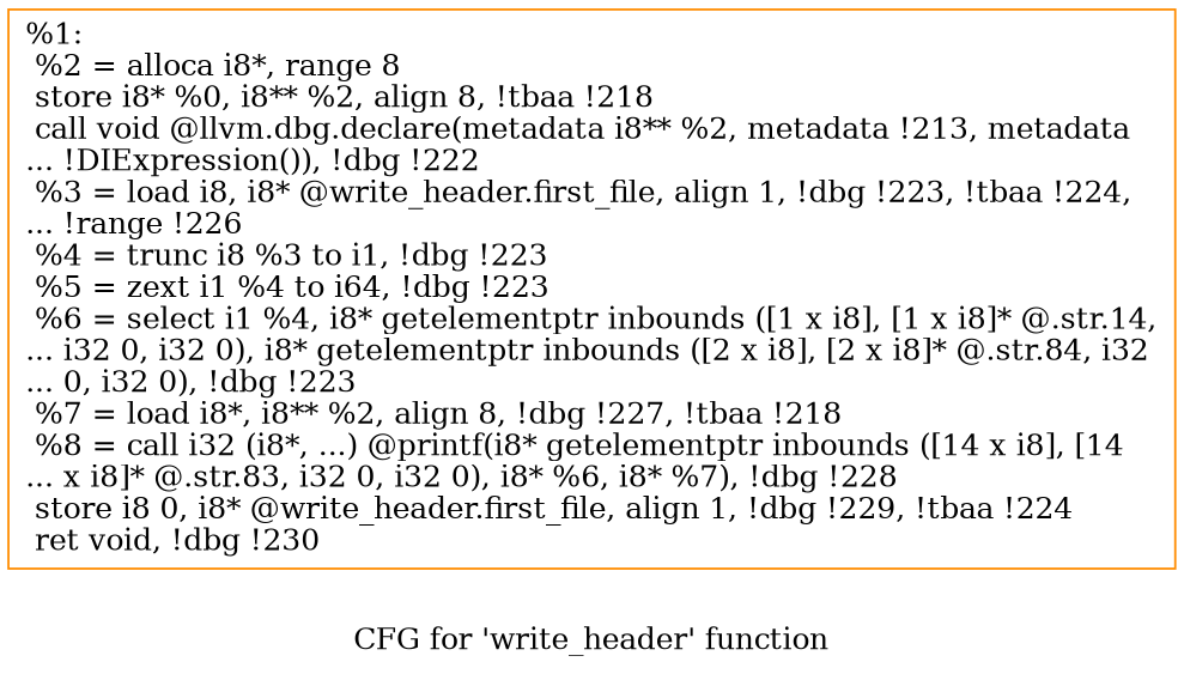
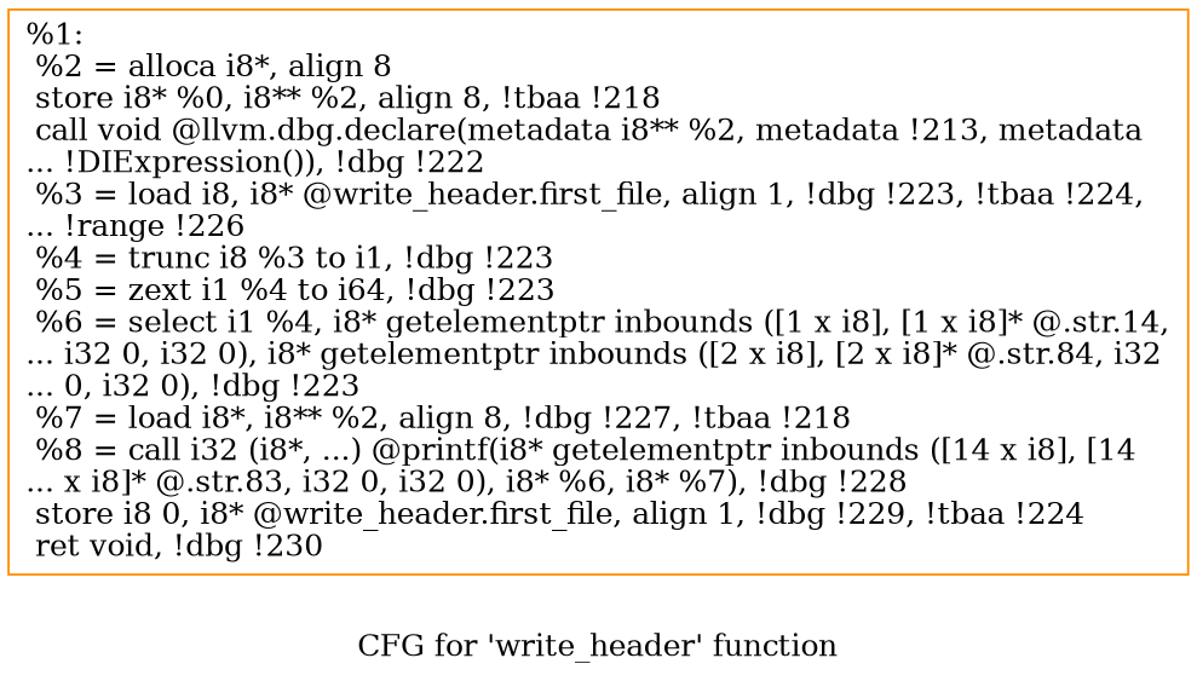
  digraph {
    label="CFG for 'write_header' function"
-   n1 [label="{%1:\l  %2 = alloca i8*, range 8\l  store i8* %0, i8** %2, align 8, !tbaa !218\l  call void @llvm.dbg.declare(metadata i8** %2, metadata !213, metadata\l... !DIExpression()), !dbg !222\l  %3 = load i8, i8* @write_header.first_file, align 1, !dbg !223, !tbaa !224,\l... !range !226\l  %4 = trunc i8 %3 to i1, !dbg !223\l  %5 = zext i1 %4 to i64, !dbg !223\l  %6 = select i1 %4, i8* getelementptr inbounds ([1 x i8], [1 x i8]* @.str.14,\l... i32 0, i32 0), i8* getelementptr inbounds ([2 x i8], [2 x i8]* @.str.84, i32\l... 0, i32 0), !dbg !223\l  %7 = load i8*, i8** %2, align 8, !dbg !227, !tbaa !218\l  %8 = call i32 (i8*, ...) @printf(i8* getelementptr inbounds ([14 x i8], [14\l... x i8]* @.str.83, i32 0, i32 0), i8* %6, i8* %7), !dbg !228\l  store i8 0, i8* @write_header.first_file, align 1, !dbg !229, !tbaa !224\l  ret void, !dbg !230\l}" shape=record color=darkorange]
+   n1 [label="{%1:\l  %2 = alloca i8*, align 8\l  store i8* %0, i8** %2, align 8, !tbaa !218\l  call void @llvm.dbg.declare(metadata i8** %2, metadata !213, metadata\l... !DIExpression()), !dbg !222\l  %3 = load i8, i8* @write_header.first_file, align 1, !dbg !223, !tbaa !224,\l... !range !226\l  %4 = trunc i8 %3 to i1, !dbg !223\l  %5 = zext i1 %4 to i64, !dbg !223\l  %6 = select i1 %4, i8* getelementptr inbounds ([1 x i8], [1 x i8]* @.str.14,\l... i32 0, i32 0), i8* getelementptr inbounds ([2 x i8], [2 x i8]* @.str.84, i32\l... 0, i32 0), !dbg !223\l  %7 = load i8*, i8** %2, align 8, !dbg !227, !tbaa !218\l  %8 = call i32 (i8*, ...) @printf(i8* getelementptr inbounds ([14 x i8], [14\l... x i8]* @.str.83, i32 0, i32 0), i8* %6, i8* %7), !dbg !228\l  store i8 0, i8* @write_header.first_file, align 1, !dbg !229, !tbaa !224\l  ret void, !dbg !230\l}" shape=record color=darkorange]
  }
